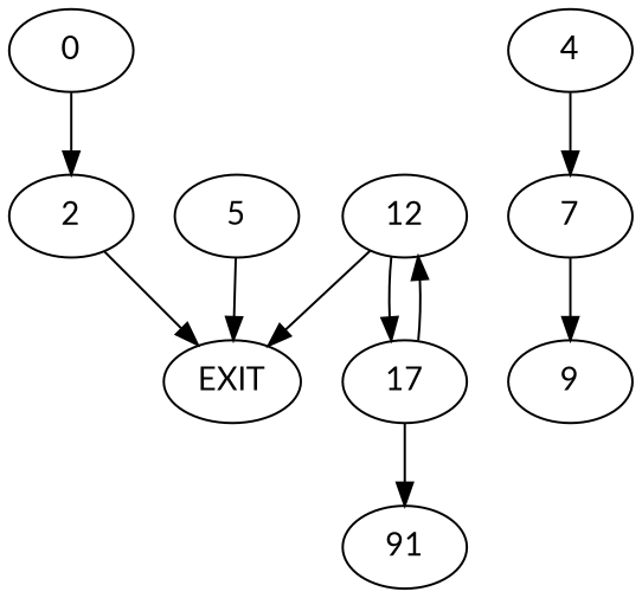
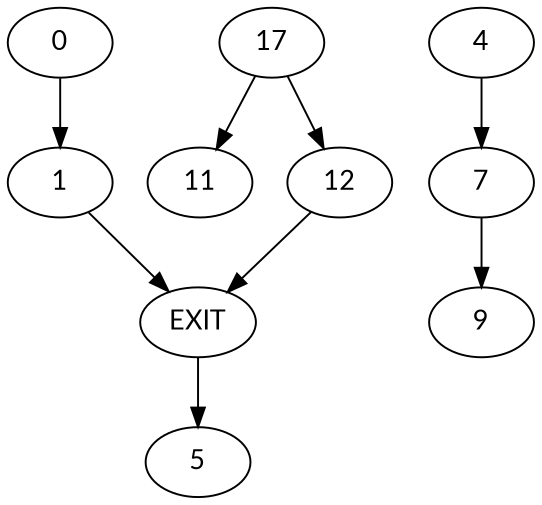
  digraph {
    fontname=Lato
    node [fontname=Lato]
    edge [fontname=Lato]
    n1 [label=0]
-   2
+   2 [label=1]
    n3 [label=EXIT]
    4
    7
    5
    9
    n8 [label=17]
-   11 [label=91]
+   11
    12
    n1 -> 2
    2 -> n3
    4 -> 7
    7 -> 9
-   5 -> n3
+   n3 -> 5
    n8 -> 11
    n8 -> 12
    12 -> n3
-   12 -> n8
  }
